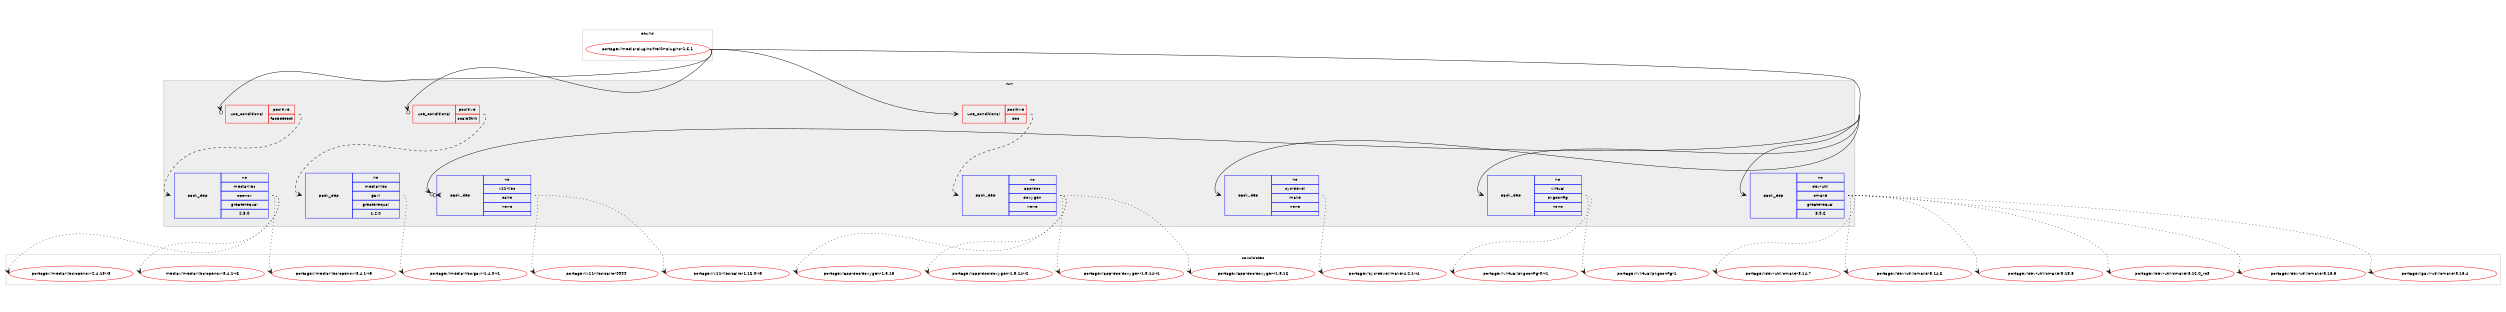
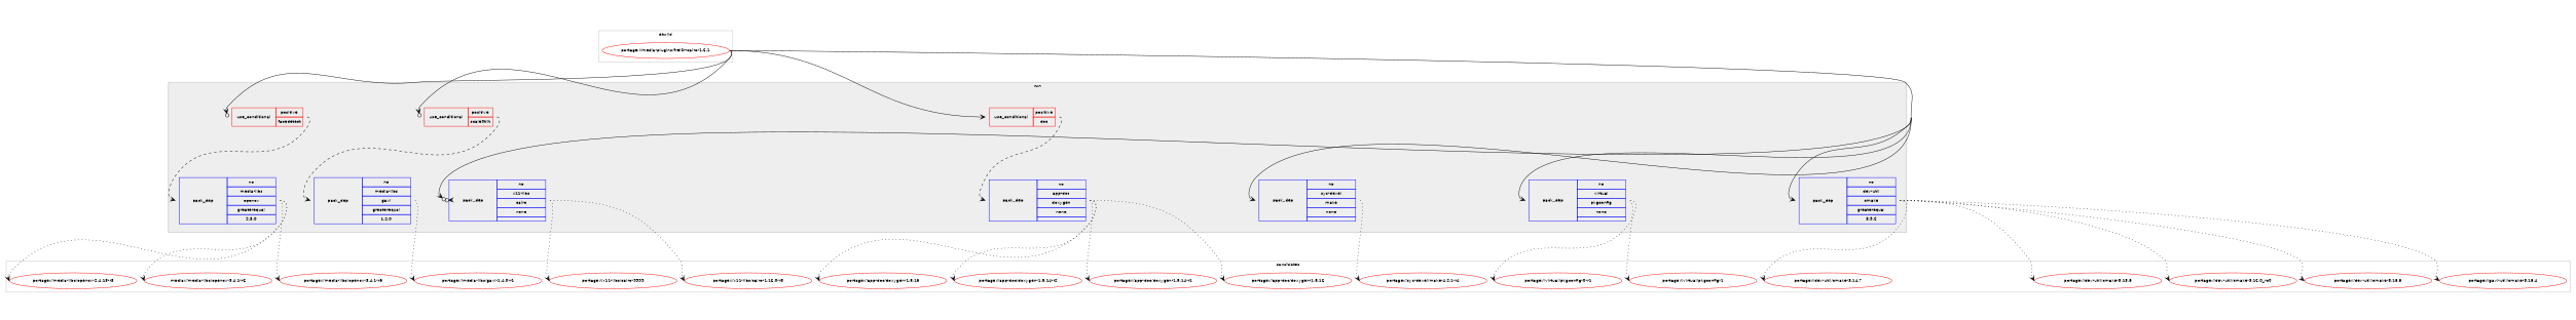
  digraph {
    compound=true
    concentrate=true
    fontname=Helvetica
    fontsize=10
    newrank=true
    rankdir=TB
    ranksep=1.5
    node [color=red fontname=Helvetica fontsize=10]
    edge [arrowhead=vee headport=w style=dotted tailport=e weight=100]
-   n1 [label="portage://media-plugins/frei0r-plugins-1.6.1" width=4]
+   n1 [label="portage://media-plugins/frei0r-cairo-1.6.1" width=4]
    n2 [color=blue label=<<TABLE BORDER="0" CELLBORDER="1" CELLSPACING="0" CELLPADDING="4" WIDTH="220"><TR><TD ROWSPAN="6" CELLPADDING="30">pack_dep</TD></TR><TR><TD WIDTH="110">no</TD></TR><TR><TD>app-doc</TD></TR><TR><TD>doxygen</TD></TR><TR><TD>none</TD></TR><TR><TD></TD></TR></TABLE>> shape=none]
    n3 [label=<<TABLE BORDER="0" CELLBORDER="1" CELLSPACING="0" CELLPADDING="4"><TR><TD ROWSPAN="3" CELLPADDING="10">use_conditional</TD></TR><TR><TD>positive</TD></TR><TR><TD>doc</TD></TR></TABLE>> shape=none]
    n4 [color=blue label=<<TABLE BORDER="0" CELLBORDER="1" CELLSPACING="0" CELLPADDING="4" WIDTH="220"><TR><TD ROWSPAN="6" CELLPADDING="30">pack_dep</TD></TR><TR><TD WIDTH="110">no</TD></TR><TR><TD>dev-util</TD></TR><TR><TD>cmake</TD></TR><TR><TD>greaterequal</TD></TR><TR><TD>3.9.6</TD></TR></TABLE>> shape=none]
    n5 [color=blue label=<<TABLE BORDER="0" CELLBORDER="1" CELLSPACING="0" CELLPADDING="4" WIDTH="220"><TR><TD ROWSPAN="6" CELLPADDING="30">pack_dep</TD></TR><TR><TD WIDTH="110">no</TD></TR><TR><TD>sys-devel</TD></TR><TR><TD>make</TD></TR><TR><TD>none</TD></TR><TR><TD></TD></TR></TABLE>> shape=none]
    n6 [color=blue label=<<TABLE BORDER="0" CELLBORDER="1" CELLSPACING="0" CELLPADDING="4" WIDTH="220"><TR><TD ROWSPAN="6" CELLPADDING="30">pack_dep</TD></TR><TR><TD WIDTH="110">no</TD></TR><TR><TD>virtual</TD></TR><TR><TD>pkgconfig</TD></TR><TR><TD>none</TD></TR><TR><TD></TD></TR></TABLE>> shape=none]
    n7 [color=blue label=<<TABLE BORDER="0" CELLBORDER="1" CELLSPACING="0" CELLPADDING="4" WIDTH="220"><TR><TD ROWSPAN="6" CELLPADDING="30">pack_dep</TD></TR><TR><TD WIDTH="110">no</TD></TR><TR><TD>media-libs</TD></TR><TR><TD>opencv</TD></TR><TR><TD>greaterequal</TD></TR><TR><TD>2.3.0</TD></TR></TABLE>> shape=none]
    n8 [label=<<TABLE BORDER="0" CELLBORDER="1" CELLSPACING="0" CELLPADDING="4"><TR><TD ROWSPAN="3" CELLPADDING="10">use_conditional</TD></TR><TR><TD>positive</TD></TR><TR><TD>facedetect</TD></TR></TABLE>> shape=none]
    n9 [color=blue label=<<TABLE BORDER="0" CELLBORDER="1" CELLSPACING="0" CELLPADDING="4" WIDTH="220"><TR><TD ROWSPAN="6" CELLPADDING="30">pack_dep</TD></TR><TR><TD WIDTH="110">no</TD></TR><TR><TD>media-libs</TD></TR><TR><TD>gavl</TD></TR><TR><TD>greaterequal</TD></TR><TR><TD>1.2.0</TD></TR></TABLE>> shape=none]
    n10 [label=<<TABLE BORDER="0" CELLBORDER="1" CELLSPACING="0" CELLPADDING="4"><TR><TD ROWSPAN="3" CELLPADDING="10">use_conditional</TD></TR><TR><TD>positive</TD></TR><TR><TD>scale0tilt</TD></TR></TABLE>> shape=none]
    n11 [color=blue label=<<TABLE BORDER="0" CELLBORDER="1" CELLSPACING="0" CELLPADDING="4" WIDTH="220"><TR><TD ROWSPAN="6" CELLPADDING="30">pack_dep</TD></TR><TR><TD WIDTH="110">no</TD></TR><TR><TD>x11-libs</TD></TR><TR><TD>cairo</TD></TR><TR><TD>none</TD></TR><TR><TD></TD></TR></TABLE>> shape=none]
    n12 [label="portage://app-doc/doxygen-1.8.14-r1" width=4]
    n13 [label="portage://app-doc/doxygen-1.8.14-r2" width=4]
    n14 [label="portage://app-doc/doxygen-1.8.15" width=4]
    n15 [label="portage://app-doc/doxygen-1.8.16" width=4]
    n16 [label="portage://dev-util/cmake-3.13.5" width=4]
-   n17 [label="portage://dev-util/cmake-3.14.6" width=4]
    n18 [label="portage://dev-util/cmake-3.14.7" width=4]
    n19 [label="portage://gavl-util/cmake-3.15.4" width=4]
    n20 [label="portage://dev-util/cmake-3.15.5" width=4]
-   n21 [label="portage://dev-util/cmake-3.16.0_rc3" width=4]
+   n21 [label="portage://dev-util/cmake-3.16.0_rc0" width=4]
    n22 [label="portage://sys-devel/make-4.2.1-r4" width=4]
    n23 [label="portage://virtual/pkgconfig-0-r1" width=4]
    n24 [label="portage://virtual/pkgconfig-1" width=4]
    n25 [label="portage://media-libs/opencv-2.4.13-r3" width=4]
    n26 [label="portage://media-libs/opencv-3.4.1-r5" width=4]
    n27 [label="media://media-libs/opencv-3.4.1-r6" width=4]
    n28 [label="portage://media-libs/gavl-1.4.0-r1" width=4]
    n29 [label="portage://x11-libs/cairo-1.16.0-r3" width=4]
    n30 [label="portage://x11-libs/cairo-9999" width=4]
    subgraph cluster_1 {
      color=gray
      label=<<i>ebuild</i>>
      rank=same
      n1
    }
    subgraph cluster_2 {
      color=gray
      label=<<i>dependencies</i>>
      subgraph cluster_3 {
        color=gray
        fillcolor="#eeeeee"
        label=<<i>compile</i>>
        style=filled
        subgraph sub_4 {
          color=gray
          fillcolor="#eeeeee"
          label=<<i>compile</i>>
          style=filled
          n3
          subgraph sub_5 {
            color=gray
            fillcolor="#eeeeee"
            label=<<i>compile</i>>
            style=filled
            n2
          }
        }
        subgraph sub_6 {
          color=gray
          fillcolor="#eeeeee"
          label=<<i>compile</i>>
          style=filled
          n4
        }
        subgraph sub_7 {
          color=gray
          fillcolor="#eeeeee"
          label=<<i>compile</i>>
          style=filled
          n5
        }
        subgraph sub_8 {
          color=gray
          fillcolor="#eeeeee"
          label=<<i>compile</i>>
          style=filled
          n6
        }
      }
      subgraph cluster_9 {
        color=gray
        fillcolor="#eeeeee"
        label=<<i>compile and run</i>>
        style=filled
        subgraph sub_10 {
          color=gray
          fillcolor="#eeeeee"
          label=<<i>compile and run</i>>
          style=filled
          n8
          subgraph sub_11 {
            color=gray
            fillcolor="#eeeeee"
            label=<<i>compile and run</i>>
            style=filled
            n7
          }
        }
        subgraph sub_12 {
          color=gray
          fillcolor="#eeeeee"
          label=<<i>compile and run</i>>
          style=filled
          n10
          subgraph sub_13 {
            color=gray
            fillcolor="#eeeeee"
            label=<<i>compile and run</i>>
            style=filled
            n9
          }
        }
        subgraph sub_14 {
          color=gray
          fillcolor="#eeeeee"
          label=<<i>compile and run</i>>
          style=filled
          n11
        }
      }
      subgraph cluster_15 {
        color=gray
        fillcolor="#eeeeee"
        label=<<i>run</i>>
        style=filled
      }
    }
    subgraph cluster_16 {
      color=gray
      label=<<i>candidates</i>>
      rank=same
      subgraph sub_17 {
        color=black
        label=<<i>candidates</i>>
        nodesep=1
        rank=same
        n12
        n13
        n14
        n15
      }
      subgraph sub_18 {
        color=black
        label=<<i>candidates</i>>
        nodesep=1
        rank=same
        n16
-       n17
        n18
        n19
        n20
        n21
      }
      subgraph sub_19 {
        color=black
        label=<<i>candidates</i>>
        nodesep=1
        rank=same
        n22
      }
      subgraph sub_20 {
        color=black
        label=<<i>candidates</i>>
        nodesep=1
        rank=same
        n23
        n24
      }
      subgraph sub_21 {
        color=black
        label=<<i>candidates</i>>
        nodesep=1
        rank=same
        n25
        n26
        n27
      }
      subgraph sub_22 {
        color=black
        label=<<i>candidates</i>>
        nodesep=1
        rank=same
        n28
      }
      subgraph sub_23 {
        color=black
        label=<<i>candidates</i>>
        nodesep=1
        rank=same
        n29
        n30
      }
    }
    n1 -> n3 [style=solid weight=20]
    n1 -> n4 [style=solid weight=20]
    n1 -> n5 [style=solid weight=20]
    n1 -> n6 [style=solid weight=20]
    n1 -> n8 [arrowhead=odotvee style=solid weight=20]
    n1 -> n10 [arrowhead=odotvee style=solid weight=20]
    n1 -> n11 [arrowhead=odotvee style=solid weight=20]
    n2 -> n12
    n2 -> n13
    n2 -> n14
    n2 -> n15
    n3 -> n2 [style=dashed weight=20]
    n4 -> n16
-   n4 -> n17
    n4 -> n18
    n4 -> n19
    n4 -> n20
    n4 -> n21
    n5 -> n22
    n6 -> n23
    n6 -> n24
    n7 -> n25
    n7 -> n26
    n7 -> n27
    n8 -> n7 [style=dashed weight=20]
    n9 -> n28
    n10 -> n9 [style=dashed weight=20]
    n11 -> n29
    n11 -> n30
  }
